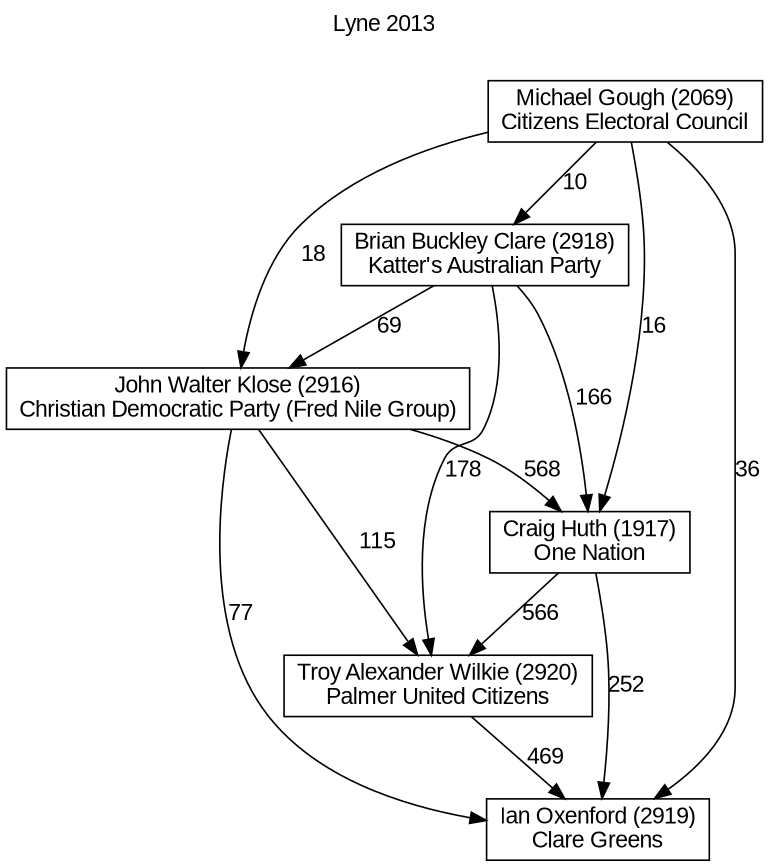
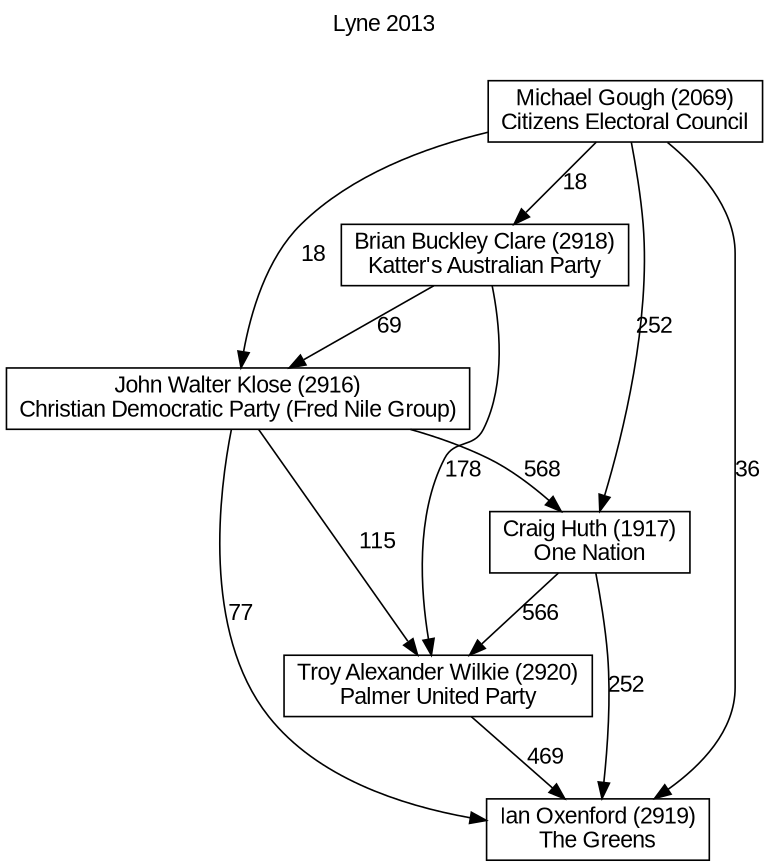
  digraph {
    fontname="Liberation Sans"
    label="Lyne 2013"
    labelloc=t
    mclimit=10
    node [fontname="Liberation Sans" shape=box]
    edge [fontname="Liberation Sans"]
    n1 [label="Brian Buckley Clare (2918)\nKatter's Australian Party"]
    n2 [label="Craig Huth (1917)\nOne Nation"]
    n3 [label="John Walter Klose (2916)\nChristian Democratic Party (Fred Nile Group)"]
-   n4 [label="Troy Alexander Wilkie (2920)\nPalmer United Citizens"]
-   n5 [label="Ian Oxenford (2919)\nClare Greens"]
+   n4 [label="Troy Alexander Wilkie (2920)\nPalmer United Party"]
+   n5 [label="Ian Oxenford (2919)\nThe Greens"]
    n6 [label="Michael Gough (2069)\nCitizens Electoral Council"]
-   n1 -> n2 [label=166]
    n1 -> n3 [label=69]
    n1 -> n4 [label=178]
    n2 -> n4 [label=566]
    n2 -> n5 [label=252]
    n3 -> n2 [label=568]
    n3 -> n4 [label=115]
    n3 -> n5 [label=77]
    n4 -> n5 [label=469]
-   n6 -> n1 [label=10]
-   n6 -> n2 [label=16]
+   n6 -> n1 [label=18]
+   n6 -> n2 [label=252]
    n6 -> n3 [label=18]
    n6 -> n5 [label=36]
  }
